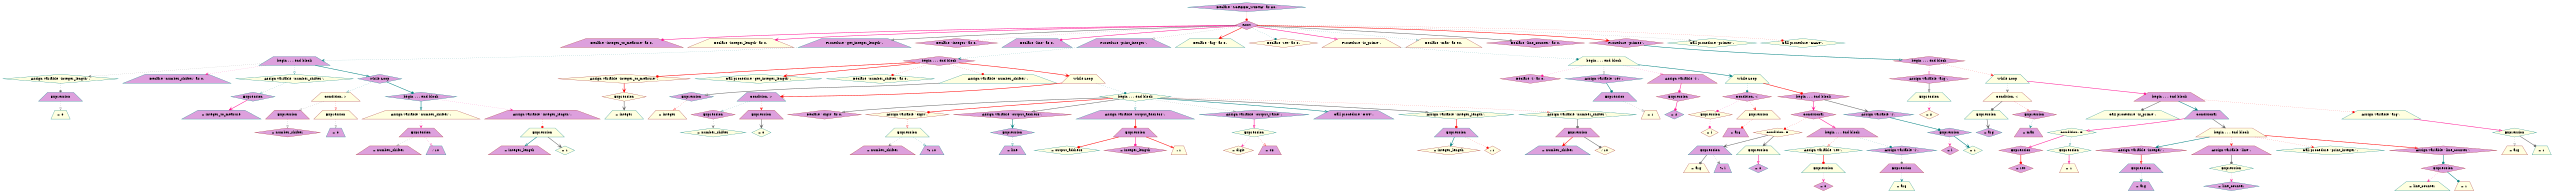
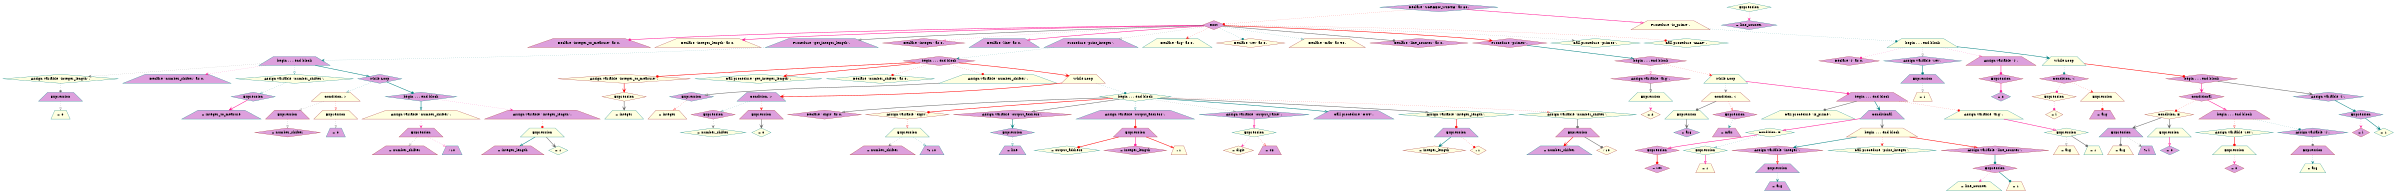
  digraph {
    node [color=teal fillcolor=plum shape=trapezium style=filled]
    edge [arrowhead=onormal color=gray40 style=dotted]
    n1 [color=brown label=Root shape=diamond]
    n2 [color=brown label="Declare `integer_to_measure` as 0."]
    n3 [color=brown fillcolor=lightyellow label="Declare `integer_length` as 0."]
    n4 [label="Procedure `get_integer_length`."]
    n5 [color=brown label="Declare `integer` as 0." shape=diamond]
    n6 [label="Declare `line` as 0."]
    n7 [label="Procedure `print_integer`."]
    n8 [fillcolor=lightyellow label="Declare `arg` as 0."]
    n9 [color=brown fillcolor=lightyellow label="Declare `ret` as 0." shape=diamond]
    n10 [color=brown fillcolor=lightyellow label="Procedure `is_prime`."]
    n11 [color=brown fillcolor=lightyellow label="Declare `max` as 90."]
    n12 [color=brown label="Declare `line_counter` as 0." shape=diamond]
    n13 [color=brown label="Procedure `primes`." shape=diamond]
    n14 [fillcolor=lightyellow label="Call procedure `primes`." shape=diamond]
    n15 [fillcolor=lightyellow label="Call procedure `HALT`." shape=diamond]
    n16 [label="begin . . . end block"]
    n17 [label="Declare `SCREEN_WIDTH` as 80." shape=diamond]
    n18 [color=brown label="begin . . . end block" shape=diamond]
    n19 [fillcolor=lightyellow label="begin . . . end block"]
    n20 [color=brown label="begin . . . end block" shape=diamond]
    n21 [fillcolor=lightyellow label="Assign variable `integer_length`." shape=diamond]
    n22 [label="Declare `number_shifter` as 0."]
    n23 [fillcolor=lightyellow label="Assign variable `number_shifter`." shape=diamond]
    n24 [label="While Loop" shape=diamond]
    n25 [label=Expression]
    n26 [label=Expression shape=diamond]
    n27 [color=brown fillcolor=lightyellow label="Condition: >"]
    n28 [label="begin . . . end block" shape=diamond]
    n29 [fillcolor=lightyellow label="+ 0"]
    n30 [label="+ integer_to_measure"]
    n31 [color=brown label=Expression]
    n32 [color=brown fillcolor=lightyellow label=Expression]
    n33 [color=brown fillcolor=lightyellow label="Assign variable `number_shifter`."]
    n34 [color=brown label="Assign variable `integer_length`."]
    n35 [color=brown label="+ number_shifter" shape=diamond]
    n36 [label="+ 0"]
    n37 [color=brown label=Expression]
    n38 [fillcolor=lightyellow label=Expression]
    n39 [color=brown label="+ number_shifter"]
    n40 [label="/ 10"]
    n41 [color=brown label="+ integer_length"]
    n42 [fillcolor=lightyellow label="+ 1" shape=diamond]
    n43 [color=brown fillcolor=lightyellow label="Assign variable `integer_to_measure`." shape=diamond]
    n44 [fillcolor=lightyellow label="Call procedure `get_integer_length`." shape=diamond]
    n45 [fillcolor=lightyellow label="Declare `number_shifter` as 0." shape=diamond]
    n46 [fillcolor=lightyellow label="Assign variable `number_shifter`."]
    n47 [color=brown fillcolor=lightyellow label="While Loop"]
    n48 [color=brown fillcolor=lightyellow label=Expression shape=diamond]
    n49 [label=Expression shape=diamond]
    n50 [label="Condition: >"]
    n51 [fillcolor=lightyellow label="begin . . . end block" shape=diamond]
    n52 [fillcolor=lightyellow label="+ integer"]
    n53 [color=brown fillcolor=lightyellow label="+ integer"]
    n54 [color=brown label=Expression shape=diamond]
    n55 [color=brown label=Expression]
    n56 [color=brown label="Declare `digit` as 0." shape=diamond]
    n57 [color=brown fillcolor=lightyellow label="Assign variable `digit`." shape=diamond]
    n58 [color=brown label="Assign variable `output_address`." shape=diamond]
    n59 [label="Assign variable `output_address`."]
    n60 [label="Assign variable `output_value`." shape=diamond]
    n61 [label="Call procedure `OUT`."]
    n62 [fillcolor=lightyellow label="Assign variable `integer_length`." shape=diamond]
    n63 [fillcolor=lightyellow label="Assign variable `number_shifter`." shape=diamond]
    n64 [fillcolor=lightyellow label="+ number_shifter" shape=diamond]
    n65 [fillcolor=lightyellow label="+ 0" shape=diamond]
    n66 [fillcolor=lightyellow label=Expression]
    n67 [label=Expression shape=diamond]
    n68 [color=brown label=Expression]
    n69 [fillcolor=lightyellow label=Expression shape=diamond]
    n70 [label=Expression]
    n71 [color=brown label=Expression]
    n72 [color=brown label="+ number_shifter"]
    n73 [label="% 10"]
    n74 [label="+ line"]
    n75 [fillcolor=lightyellow label="+ output_address" shape=diamond]
    n76 [color=brown label="+ integer_length" shape=diamond]
    n77 [color=brown fillcolor=lightyellow label="- 1"]
    n78 [color=brown fillcolor=lightyellow label="+ digit" shape=diamond]
    n79 [color=brown label="+ 48"]
    n80 [color=brown fillcolor=lightyellow label="+ integer_length" shape=diamond]
    n81 [color=brown fillcolor=lightyellow label="- 1" shape=diamond]
    n82 [label="+ number_shifter"]
    n83 [color=brown fillcolor=lightyellow label="/ 10" shape=diamond]
    n84 [color=brown label="Declare `i` as 0." shape=diamond]
    n85 [label="Assign variable `ret`." shape=diamond]
    n86 [color=brown label="Assign variable `i`."]
    n87 [fillcolor=lightyellow label="While Loop"]
    n88 [label=Expression]
    n89 [color=brown label=Expression shape=diamond]
    n90 [color=brown label="Condition: <" shape=diamond]
    n91 [color=brown label="begin . . . end block" shape=diamond]
    n92 [color=brown fillcolor=lightyellow label="+ 1"]
    n93 [label="+ 2" shape=diamond]
    n94 [color=brown fillcolor=lightyellow label=Expression shape=diamond]
    n95 [color=brown fillcolor=lightyellow label=Expression]
    n96 [color=brown label=Conditional shape=diamond]
    n97 [label="Assign variable `i`." shape=diamond]
    n98 [color=brown fillcolor=lightyellow label="+ i" shape=diamond]
    n99 [color=brown label="+ arg"]
    n100 [color=brown fillcolor=lightyellow label="Condition: =" shape=diamond]
    n101 [color=brown label="begin . . . end block"]
    n102 [label=Expression shape=diamond]
    n103 [label=Expression]
    n104 [fillcolor=lightyellow label=Expression]
    n105 [fillcolor=lightyellow label="Assign variable `ret`." shape=diamond]
    n106 [label="Assign variable `i`." shape=diamond]
    n107 [color=brown fillcolor=lightyellow label="+ arg"]
    n108 [label="% i"]
    n109 [label="+ 0" shape=diamond]
    n110 [fillcolor=lightyellow label=Expression]
    n111 [color=brown label=Expression]
    n112 [color=brown label="+ 0" shape=diamond]
    n113 [fillcolor=lightyellow label="+ arg"]
    n114 [color=brown label="+ i" shape=diamond]
    n115 [fillcolor=lightyellow label="+ 1" shape=diamond]
    n116 [color=brown label="Assign variable `arg`." shape=diamond]
    n117 [fillcolor=lightyellow label="While Loop"]
    n118 [fillcolor=lightyellow label=Expression]
    n119 [color=brown fillcolor=lightyellow label="Condition: <"]
    n120 [color=brown label="begin . . . end block"]
    n121 [color=brown fillcolor=lightyellow label="+ 2" shape=diamond]
    n122 [fillcolor=lightyellow label=Expression]
    n123 [color=brown label=Expression shape=diamond]
    n124 [fillcolor=lightyellow label="Call procedure `is_prime`."]
    n125 [label=Conditional]
    n126 [fillcolor=lightyellow label="Assign variable `arg`."]
    n127 [label="+ arg" shape=diamond]
    n128 [color=brown label="+ max"]
    n129 [fillcolor=lightyellow label="Condition: =" shape=diamond]
    n130 [color=brown fillcolor=lightyellow label="begin . . . end block"]
    n131 [fillcolor=lightyellow label=Expression shape=diamond]
    n132 [color=brown label=Expression shape=diamond]
    n133 [fillcolor=lightyellow label=Expression shape=diamond]
    n134 [color=brown label="Assign variable `integer`." shape=diamond]
-   n135 [color=brown label="Assign variable `line`."]
    n136 [fillcolor=lightyellow label="Call procedure `print_integer`." shape=diamond]
    n137 [color=brown label="Assign variable `line_counter`." shape=diamond]
    n138 [color=brown label="+ ret" shape=diamond]
    n139 [color=brown fillcolor=lightyellow label="+ 1"]
    n140 [label=Expression]
    n141 [fillcolor=lightyellow label=Expression shape=diamond]
    n142 [color=brown label=Expression shape=diamond]
    n143 [label="+ arg"]
    n144 [label="+ line_counter" shape=diamond]
    n145 [fillcolor=lightyellow label="+ line_counter"]
    n146 [color=brown fillcolor=lightyellow label="+ 1"]
    n147 [color=brown fillcolor=lightyellow label="+ arg"]
    n148 [fillcolor=lightyellow label="+ 1"]
    n1 -> n2 [arrowhead=dot color=deeppink style=bold]
    n1 -> n3 [arrowhead=vee color=deeppink style=bold]
    n1 -> n4 [style=bold]
    n1 -> n5 [color=deeppink]
-   n1 -> n6 [arrowhead=dot color=deeppink style=bold]
+   n1 -> n6 [color=deeppink style=bold]
    n1 -> n7
-   n1 -> n8 [arrowhead=vee color=red style=bold]
+   n1 -> n8 [arrowhead=vee color=red]
    n1 -> n9 [arrowhead=dot color=teal]
-   n1 -> n10 [color=deeppink style=bold]
+   n17 -> n10 [color=deeppink style=bold]
    n1 -> n11 [color=teal]
    n1 -> n12 [arrowhead=dot style=bold]
    n1 -> n13 [arrowhead=vee color=red style=bold]
    n1 -> n14 [arrowhead=vee]
    n1 -> n15 [arrowhead=dot color=red]
    n4 -> n16 [arrowhead=vee color=teal]
    n7 -> n18 [arrowhead=vee color=teal]
    n10 -> n19 [arrowhead=dot color=teal]
    n13 -> n20 [color=teal style=bold]
    n16 -> n21 [arrowhead=vee]
    n16 -> n22 [arrowhead=vee color=deeppink]
    n16 -> n23 [color=teal]
    n16 -> n24 [color=teal style=bold]
    n17 -> n1 [arrowhead=dot color=red]
    n18 -> n43 [arrowhead=dot color=red style=bold]
    n18 -> n44 [arrowhead=vee color=red style=bold]
    n18 -> n45 [arrowhead=dot color=red]
    n18 -> n46 [arrowhead=dot color=red]
    n18 -> n47 [arrowhead=vee color=red style=bold]
    n19 -> n84 [arrowhead=dot color=deeppink]
    n19 -> n85
    n19 -> n86 [color=deeppink]
    n19 -> n87 [arrowhead=vee color=teal style=bold]
    n20 -> n116 [color=deeppink]
    n20 -> n117 [arrowhead=vee color=red]
    n21 -> n25 [arrowhead=dot]
    n23 -> n26 [color=teal]
    n24 -> n27 [color=teal]
    n24 -> n28 [arrowhead=dot color=teal style=bold]
    n25 -> n29
    n26 -> n30 [arrowhead=vee color=deeppink style=bold]
    n27 -> n31
    n27 -> n32 [color=red]
    n28 -> n33 [color=teal style=bold]
    n28 -> n34 [arrowhead=vee color=deeppink]
    n31 -> n35
    n32 -> n36
    n33 -> n37 [arrowhead=vee color=deeppink]
    n34 -> n38 [arrowhead=dot color=red]
    n37 -> n39
    n37 -> n40 [color=deeppink]
    n38 -> n41 [color=teal style=bold]
    n38 -> n42 [arrowhead=vee style=bold]
    n43 -> n48 [arrowhead=vee color=red style=bold]
    n46 -> n49 [style=bold]
    n47 -> n50 [arrowhead=vee color=red style=bold]
    n47 -> n51 [arrowhead=dot color=teal]
    n48 -> n52 [arrowhead=vee style=bold]
    n49 -> n53 [color=red]
    n50 -> n54 [color=teal]
    n50 -> n55 [arrowhead=vee color=red]
    n51 -> n56 [style=bold]
    n51 -> n57 [arrowhead=dot color=red style=bold]
    n51 -> n58 [style=bold]
    n51 -> n59 [color=teal]
    n51 -> n60
    n51 -> n61 [color=teal style=bold]
    n51 -> n62 [style=bold]
    n51 -> n63 [color=red]
    n54 -> n64 [arrowhead=vee]
    n55 -> n65 [arrowhead=vee style=bold]
    n57 -> n66 [color=red]
    n58 -> n67 [arrowhead=vee color=teal style=bold]
    n59 -> n68 [arrowhead=dot color=red style=bold]
    n60 -> n69 [color=deeppink style=bold]
    n62 -> n70 [arrowhead=dot color=red style=bold]
    n63 -> n71 [arrowhead=dot style=bold]
    n66 -> n72 [arrowhead=vee]
    n66 -> n73 [color=teal]
    n67 -> n74 [color=teal]
    n68 -> n75 [arrowhead=dot color=red style=bold]
    n68 -> n76 [arrowhead=dot color=deeppink style=bold]
    n68 -> n77 [color=red style=bold]
    n69 -> n78 [arrowhead=vee color=deeppink]
    n69 -> n79 [color=red]
    n70 -> n80 [arrowhead=vee color=teal style=bold]
    n70 -> n81 [arrowhead=dot color=red]
    n71 -> n82 [arrowhead=vee color=red style=bold]
    n71 -> n83 [arrowhead=dot style=bold]
    n85 -> n88 [arrowhead=dot color=teal style=bold]
    n86 -> n89 [arrowhead=dot color=deeppink style=bold]
    n87 -> n90 [arrowhead=dot color=teal]
    n87 -> n91 [arrowhead=dot color=red style=bold]
    n88 -> n92
    n89 -> n93 [arrowhead=dot color=deeppink style=bold]
    n90 -> n94 [arrowhead=dot color=deeppink]
    n90 -> n95 [arrowhead=vee color=red]
    n91 -> n96 [arrowhead=vee color=deeppink style=bold]
    n91 -> n97 [arrowhead=vee style=bold]
    n94 -> n98 [arrowhead=dot color=deeppink]
    n95 -> n99 [arrowhead=dot color=red]
    n96 -> n100 [arrowhead=dot color=red]
    n96 -> n101 [color=deeppink style=bold]
    n97 -> n102 [arrowhead=dot color=teal style=bold]
    n100 -> n103 [arrowhead=vee style=bold]
    n100 -> n104 [arrowhead=vee style=bold]
    n101 -> n105 [color=red]
    n101 -> n106 [arrowhead=dot color=teal]
    n102 -> n114 [arrowhead=vee color=deeppink]
    n102 -> n115 [arrowhead=vee color=teal style=bold]
    n103 -> n107 [arrowhead=dot style=bold]
    n103 -> n108 [arrowhead=vee]
    n104 -> n109 [color=deeppink style=bold]
    n105 -> n110 [arrowhead=dot color=red style=bold]
    n106 -> n111 [arrowhead=dot]
    n110 -> n112 [arrowhead=vee color=deeppink]
    n111 -> n113 [arrowhead=vee color=teal]
    n116 -> n118 [style=bold]
    n117 -> n119 [arrowhead=vee]
    n117 -> n120 [arrowhead=dot color=deeppink style=bold]
    n118 -> n121 [arrowhead=vee color=deeppink]
    n119 -> n122 [arrowhead=dot style=bold]
    n119 -> n123 [color=red]
    n120 -> n124 [arrowhead=dot style=bold]
    n120 -> n125 [arrowhead=vee color=teal style=bold]
    n120 -> n126 [arrowhead=dot color=red]
    n122 -> n127 [arrowhead=vee style=bold]
    n123 -> n128 [arrowhead=vee color=teal]
    n125 -> n129 [color=deeppink style=bold]
    n125 -> n130 [arrowhead=vee style=bold]
    n126 -> n131 [color=deeppink style=bold]
    n129 -> n132 [color=deeppink style=bold]
    n129 -> n133 [color=teal]
    n130 -> n134 [arrowhead=vee color=teal style=bold]
-   n130 -> n135 [arrowhead=vee color=red]
    n130 -> n136 [arrowhead=vee color=red]
    n130 -> n137 [color=red style=bold]
    n131 -> n147
    n131 -> n148 [arrowhead=dot style=bold]
    n132 -> n138 [arrowhead=dot color=red style=bold]
    n133 -> n139 [color=deeppink style=bold]
    n134 -> n140 [color=red style=bold]
-   n135 -> n141 [arrowhead=dot style=bold]
    n137 -> n142 [arrowhead=dot color=teal style=bold]
    n140 -> n143 [arrowhead=vee color=teal]
    n141 -> n144 [arrowhead=vee color=deeppink]
    n142 -> n145 [arrowhead=vee color=deeppink]
    n142 -> n146 [arrowhead=dot color=teal style=bold]
  }
